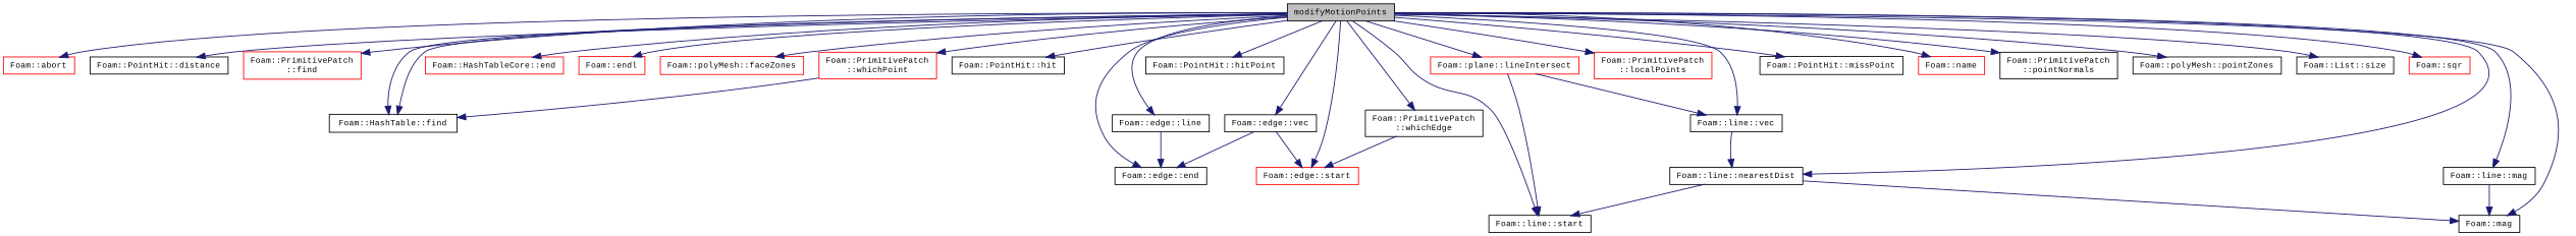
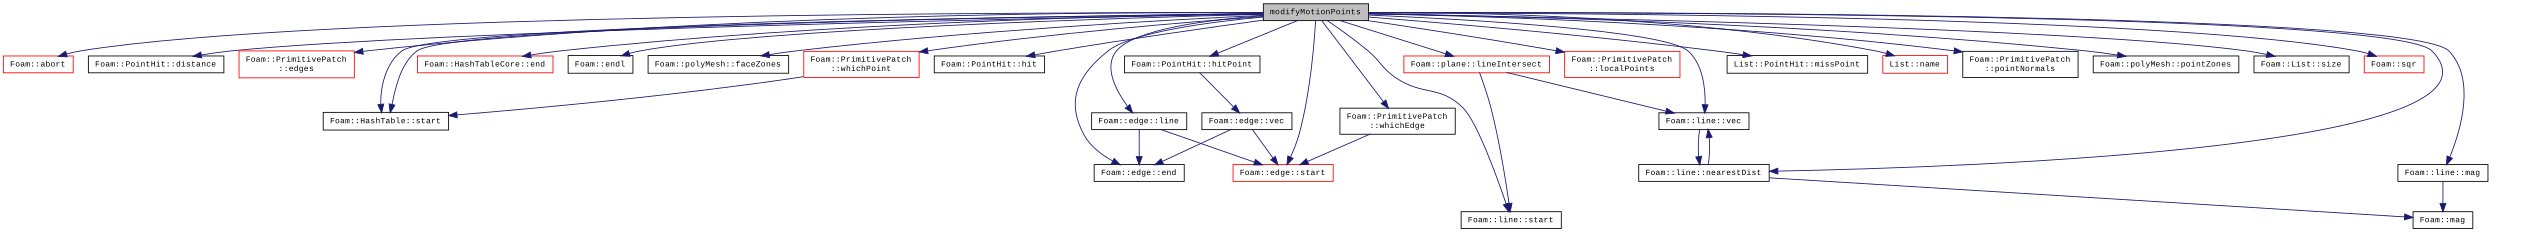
  digraph {
    fontname="Liberation Mono"
    rankdir=TB
    node [color=black fontname="Liberation Mono" fontsize=10 shape=record]
    edge [color=midnightblue fontname="Liberation Mono" fontsize=10 labelfontname=Helvetica labelfontsize=10 style=solid]
    n1 [fillcolor=grey75 fontcolor=black height=0.2 label=modifyMotionPoints style=filled width=0.4]
    n2 [color=red height=0.2 label="Foam::abort" width=0.4]
    n3 [height=0.2 label="Foam::PointHit::distance" width=0.4]
-   n4 [color=red height=0.2 label="Foam::PrimitivePatch\l::find" width=0.4]
+   n4 [color=red height=0.2 label="Foam::PrimitivePatch\l::edges" width=0.4]
    n5 [height=0.2 label="Foam::edge::end" width=0.4]
    n6 [color=red height=0.2 label="Foam::HashTableCore::end" width=0.4]
-   n7 [color=red height=0.2 label="Foam::endl" width=0.4]
-   n8 [color=red height=0.2 label="Foam::polyMesh::faceZones" width=0.4]
-   n9 [height=0.2 label="Foam::HashTable::find" width=0.4]
+   n7 [height=0.2 label="Foam::endl" width=0.4]
+   n8 [height=0.2 label="Foam::polyMesh::faceZones" width=0.4]
+   n9 [height=0.2 label="Foam::HashTable::start" width=0.4]
    n10 [height=0.2 label="Foam::PointHit::hit" width=0.4]
    n11 [height=0.2 label="Foam::PointHit::hitPoint" width=0.4]
    n12 [height=0.2 label="Foam::edge::line" width=0.4]
    n13 [color=red height=0.2 label="Foam::edge::start" width=0.4]
    n14 [color=red height=0.2 label="Foam::plane::lineIntersect" width=0.4]
    n15 [height=0.2 label="Foam::line::start" width=0.4]
    n16 [height=0.2 label="Foam::line::vec" width=0.4]
    n17 [height=0.2 label="Foam::line::nearestDist" width=0.4]
    n18 [height=0.2 label="Foam::mag" width=0.4]
    n19 [color=red height=0.2 label="Foam::PrimitivePatch\l::localPoints" width=0.4]
    n20 [height=0.2 label="Foam::line::mag" width=0.4]
-   n21 [height=0.2 label="Foam::PointHit::missPoint" width=0.4]
-   n22 [color=red height=0.2 label="Foam::name" width=0.4]
+   n21 [height=0.2 label="List::PointHit::missPoint" width=0.4]
+   n22 [color=red height=0.2 label="List::name" width=0.4]
    n23 [height=0.2 label="Foam::PrimitivePatch\l::pointNormals" width=0.4]
    n24 [height=0.2 label="Foam::polyMesh::pointZones" width=0.4]
    n25 [height=0.2 label="Foam::List::size" width=0.4]
    n26 [color=red height=0.2 label="Foam::sqr" width=0.4]
    n27 [height=0.2 label="Foam::edge::vec" width=0.4]
    n28 [height=0.2 label="Foam::PrimitivePatch\l::whichEdge" width=0.4]
    n29 [color=red height=0.2 label="Foam::PrimitivePatch\l::whichPoint" width=0.4]
    n1 -> n2
    n1 -> n3
    n1 -> n4
    n1 -> n5
    n1 -> n6
    n1 -> n7
    n1 -> n8
    n1 -> n9
    n1 -> n9
    n1 -> n10
    n1 -> n11
    n1 -> n12
    n1 -> n13
    n1 -> n14
    n1 -> n15
    n1 -> n16
    n1 -> n17
-   n1 -> n18
    n1 -> n19
    n1 -> n20
    n1 -> n21
    n1 -> n22
    n1 -> n23
    n1 -> n24
    n1 -> n25
    n1 -> n26
-   n1 -> n27
+   n11 -> n27
    n1 -> n28
    n1 -> n29
    n12 -> n5
+   n12 -> n13
    n14 -> n15
    n14 -> n16
    n16 -> n17
-   n17 -> n15
+   n17 -> n16
    n17 -> n18
    n20 -> n18
    n27 -> n5
    n27 -> n13
    n28 -> n13
    n29 -> n9
  }
